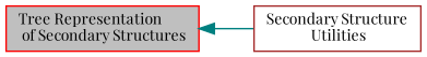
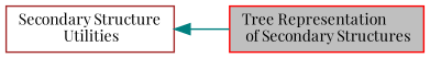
  digraph {
    rankdir=LR
    fontname="Playfair Display"
    node [fontname="Playfair Display" fontsize=10 shape=box]
    n1 [color=red fillcolor=grey75 fontcolor=black height=0.2 label="Tree Representation\l of Secondary Structures" style=filled width=0.4]
    n2 [color=brown height=0.2 label="Secondary Structure\l Utilities" width=0.4]
-   n1 -> n2 [dir=back fontname="Playfair Display" fontsize=10 labelfontname=Helvetica labelfontsize=10 shape=plaintext style=solid color=teal]
+   n2 -> n1 [dir=back fontname="Playfair Display" fontsize=10 labelfontname=Helvetica labelfontsize=10 shape=plaintext style=solid color=teal]
  }
